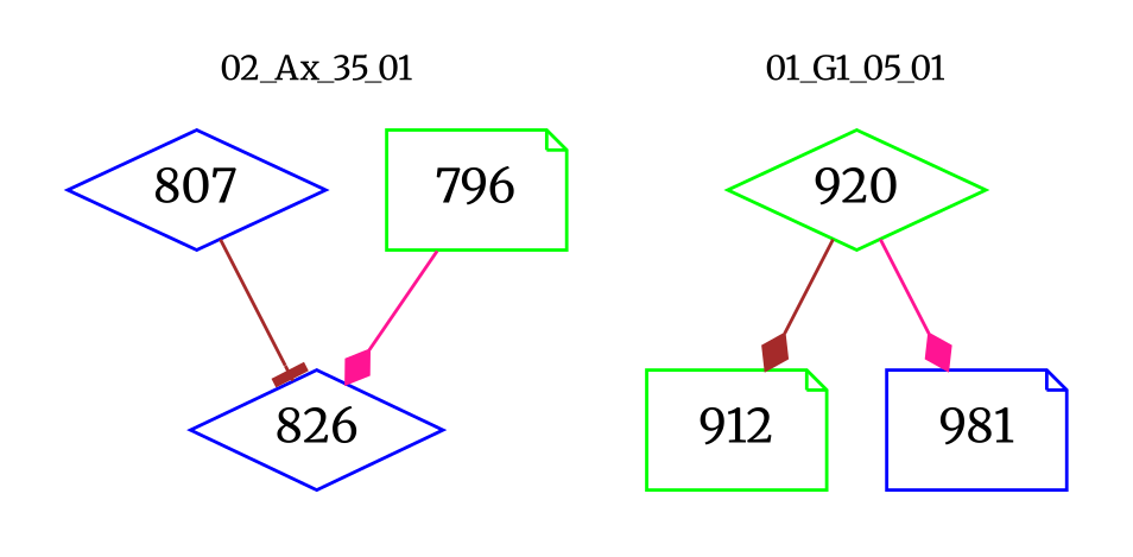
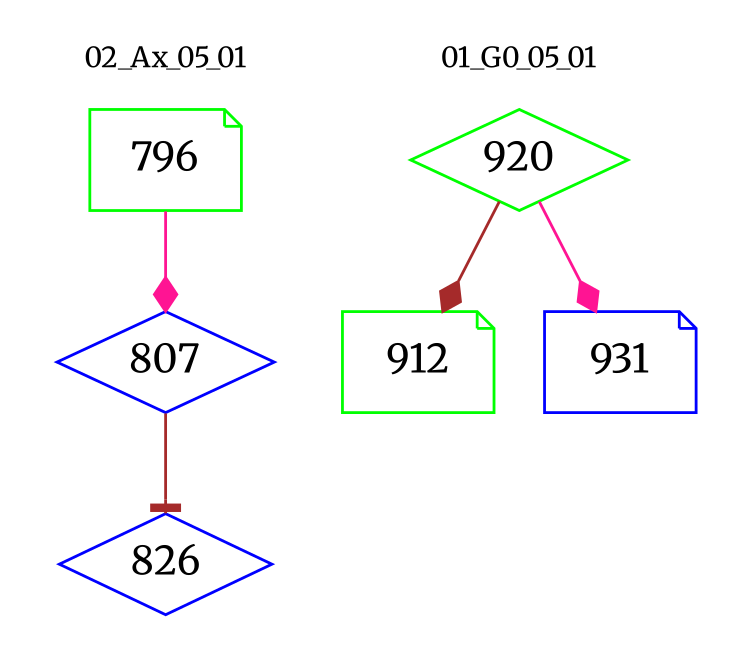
  digraph {
    fontname=Merriweather
    node [color=green fontname=Merriweather shape=note]
    edge [arrowhead=diamond color=deeppink fontname=Merriweather]
    n1 [label=796]
    n2 [color=blue label=807 shape=diamond]
    n3 [color=blue label=826 shape=diamond]
    n4 [label=912]
    n5 [label=920 shape=diamond]
-   n6 [color=blue label=981]
+   n6 [color=blue label=931]
    subgraph cluster_1 {
      color=white
      fontsize=10
-     label="02_Ax_35_01"
+     label="02_Ax_05_01"
      n1
      n2
      n3
    }
    subgraph cluster_2 {
      color=white
      fontsize=10
-     label="01_G1_05_01"
+     label="01_G0_05_01"
      n4
      n5
      n6
    }
-   n1 -> n3
+   n1 -> n2
    n2 -> n3 [arrowhead=tee color=brown]
    n5 -> n4 [color=brown]
    n5 -> n6
  }
